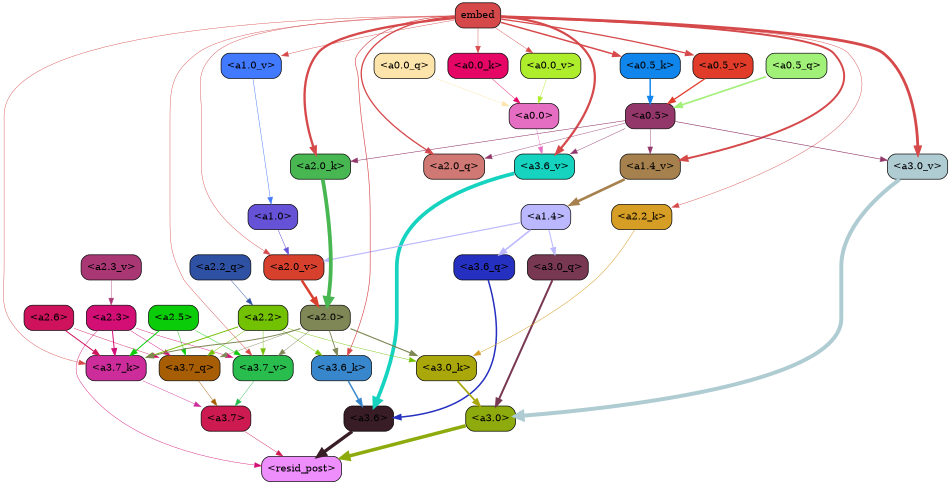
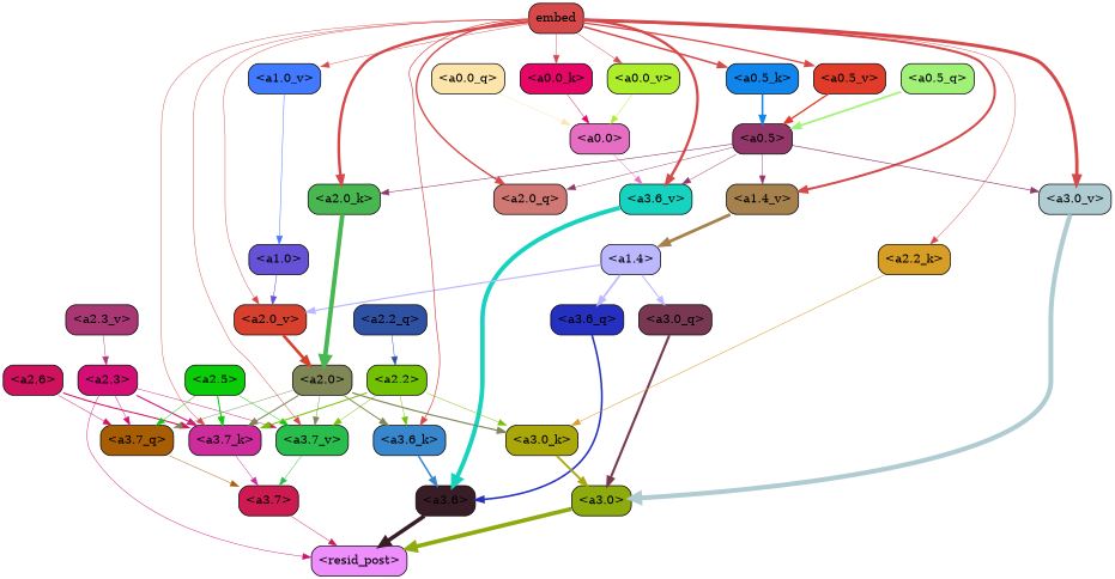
  strict digraph {
    fontname="DejaVu Serif"
    splines=true
    node [color=black fontname="DejaVu Serif" shape=box style="filled, rounded"]
    edge [color="#d6494b" fontname="DejaVu Serif" penwidth=0.6]
    "<a3.7>" [fillcolor="#cd1a50"]
    "<resid_post>" [fillcolor="#ee8dfc"]
    "<a3.6>" [fillcolor="#391d26"]
    "<a3.0>" [fillcolor="#8dab0c"]
    "<a2.3>" [fillcolor="#d30f76"]
    "<a3.7_q>" [fillcolor="#a65d03"]
    "<a3.7_k>" [fillcolor="#cd2c9b"]
    "<a3.7_v>" [fillcolor="#28bd4d"]
    "<a3.6_q>" [fillcolor="#2530c0"]
    "<a3.0_q>" [fillcolor="#783852"]
    "<a3.6_k>" [fillcolor="#3887cd"]
    "<a3.0_k>" [fillcolor="#aaa70b"]
    "<a3.6_v>" [fillcolor="#16d3c0"]
    "<a3.0_v>" [fillcolor="#afccd3"]
    "<a2.6>" [fillcolor="#ce125c"]
    "<a2.5>" [fillcolor="#0bcc08"]
    "<a2.2>" [fillcolor="#73c103"]
    "<a2.0>" [fillcolor="#7e8755"]
    "<a1.4>" [fillcolor="#bcb8ff"]
    "<a2.0_v>" [fillcolor="#d8402e"]
    embed [fillcolor="#d6494b"]
    "<a2.0_q>" [fillcolor="#d07873"]
    "<a2.2_k>" [fillcolor="#d79e25"]
    "<a2.0_k>" [fillcolor="#48b752"]
    "<a1.4_v>" [fillcolor="#a6814d"]
    "<a1.0_v>" [fillcolor="#4179ff"]
    "<a0.5_k>" [fillcolor="#1085ec"]
    "<a0.0_k>" [fillcolor="#e50666"]
    "<a0.5_v>" [fillcolor="#e13c29"]
    "<a0.0_v>" [fillcolor="#aeed2b"]
    "<a1.0>" [fillcolor="#6652d7"]
    "<a0.5>" [fillcolor="#93376a"]
    "<a0.0>" [fillcolor="#e56dc2"]
    "<a2.2_q>" [fillcolor="#2f51a4"]
    "<a2.3_v>" [fillcolor="#a93774"]
    "<a0.5_q>" [fillcolor="#a1f078"]
    "<a0.0_q>" [fillcolor="#fce4ab"]
    "<a3.7>" -> "<resid_post>" [color="#cd1a50"]
    "<a3.6>" -> "<resid_post>" [color="#391d26" penwidth=4.749041676521301]
    "<a3.0>" -> "<resid_post>" [color="#8dab0c" penwidth=5.004215121269226]
    "<a2.3>" -> "<resid_post>" [color="#d30f76"]
    "<a2.3>" -> "<a3.7_q>" [color="#d30f76"]
    "<a2.3>" -> "<a3.7_k>" [color="#d30f76" penwidth=1.4391854107379913]
    "<a2.3>" -> "<a3.7_v>" [color="#d30f76"]
    "<a3.7_q>" -> "<a3.7>" [color="#a65d03"]
    "<a3.7_k>" -> "<a3.7>" [color="#cd2c9b"]
    "<a3.7_v>" -> "<a3.7>" [color="#28bd4d"]
    "<a3.6_q>" -> "<a3.6>" [color="#2530c0" penwidth=2.160832464694977]
    "<a3.0_q>" -> "<a3.0>" [color="#783852" penwidth=2.870753765106201]
    "<a3.6_k>" -> "<a3.6>" [color="#3887cd" penwidth=2.13908451795578]
    "<a3.0_k>" -> "<a3.0>" [color="#aaa70b" penwidth=2.520303964614868]
    "<a3.6_v>" -> "<a3.6>" [color="#16d3c0" penwidth=5.297133803367615]
    "<a3.0_v>" -> "<a3.0>" [color="#afccd3" penwidth=5.680712580680847]
    "<a2.6>" -> "<a3.7_q>" [color="#ce125c"]
    "<a2.6>" -> "<a3.7_k>" [color="#ce125c" penwidth=1.4180794060230255]
    "<a2.5>" -> "<a3.7_q>" [color="#0bcc08"]
    "<a2.5>" -> "<a3.7_k>" [color="#0bcc08" penwidth=1.4281435310840607]
    "<a2.5>" -> "<a3.7_v>" [color="#0bcc08"]
-   "<a2.2>" -> "<a3.7_q>" [color="#73c103"]
    "<a2.2>" -> "<a3.7_k>" [color="#73c103" penwidth=1.3982512056827545]
    "<a2.2>" -> "<a3.7_v>" [color="#73c103"]
    "<a2.2>" -> "<a3.6_k>" [color="#73c103"]
    "<a2.2>" -> "<a3.0_k>" [color="#73c103"]
    "<a2.0>" -> "<a3.7_q>" [color="#7e8755"]
    "<a2.0>" -> "<a3.7_k>" [color="#7e8755" penwidth=1.404832512140274]
    "<a2.0>" -> "<a3.7_v>" [color="#7e8755"]
    "<a2.0>" -> "<a3.6_k>" [color="#7e8755" penwidth=1.2708758115768433]
    "<a2.0>" -> "<a3.0_k>" [color="#7e8755" penwidth=1.6207245588302612]
    "<a1.4>" -> "<a3.6_q>" [color="#bcb8ff" penwidth=2.289449453353882]
    "<a1.4>" -> "<a3.0_q>" [color="#bcb8ff" penwidth=1.4600623846054077]
    "<a1.4>" -> "<a2.0_v>" [color="#bcb8ff" penwidth=1.676277220249176]
    "<a2.0_v>" -> "<a2.0>" [color="#d8402e" penwidth=3.56003999710083]
    embed -> "<a3.7_k>"
    embed -> "<a3.7_v>"
    embed -> "<a3.6_k>" [penwidth=0.9291638135910034]
    embed -> "<a3.6_v>" [penwidth=3.1808209121227264]
    embed -> "<a3.0_v>" [penwidth=4.036660343408585]
    embed -> "<a2.0_v>"
    embed -> "<a2.0_q>" [penwidth=1.8821641206741333]
    embed -> "<a2.2_k>"
    embed -> "<a2.0_k>" [penwidth=3.3375256061553955]
    embed -> "<a1.4_v>" [penwidth=2.7935529947280884]
    embed -> "<a1.0_v>"
    embed -> "<a0.5_k>" [penwidth=2.1102226972579956]
    embed -> "<a0.0_k>"
    embed -> "<a0.5_v>" [penwidth=1.8293639421463013]
    embed -> "<a0.0_v>"
    "<a2.2_k>" -> "<a3.0_k>" [color="#d79e25" penwidth=0.7060726433992386]
    "<a2.0_k>" -> "<a2.0>" [color="#48b752" penwidth=5.401692286133766]
    "<a1.4_v>" -> "<a1.4>" [color="#a6814d" penwidth=3.7673035860061646]
    "<a1.0_v>" -> "<a1.0>" [color="#4179ff" penwidth=0.6493047475814819]
    "<a0.5_k>" -> "<a0.5>" [color="#1085ec" penwidth=2.1102215051651]
    "<a0.0_k>" -> "<a0.0>" [color="#e50666"]
    "<a0.5_v>" -> "<a0.5>" [color="#e13c29" penwidth=1.829363465309143]
    "<a0.0_v>" -> "<a0.0>" [color="#aeed2b"]
    "<a1.0>" -> "<a2.0_v>" [color="#6652d7" penwidth=0.7355214953422546]
    "<a0.5>" -> "<a3.6_v>" [color="#93376a"]
    "<a0.5>" -> "<a3.0_v>" [color="#93376a" penwidth=0.8798569142818451]
    "<a0.5>" -> "<a2.0_q>" [color="#93376a"]
    "<a0.5>" -> "<a2.0_k>" [color="#93376a" penwidth=0.7782440185546875]
    "<a0.5>" -> "<a1.4_v>" [color="#93376a"]
    "<a0.0>" -> "<a3.6_v>" [color="#e56dc2"]
    "<a2.2_q>" -> "<a2.2>" [color="#2f51a4" penwidth=0.6392357051372528]
    "<a2.3_v>" -> "<a2.3>" [color="#a93774"]
    "<a0.5_q>" -> "<a0.5>" [color="#a1f078" penwidth=2.3187414407730103]
    "<a0.0_q>" -> "<a0.0>" [color="#fce4ab"]
  }
